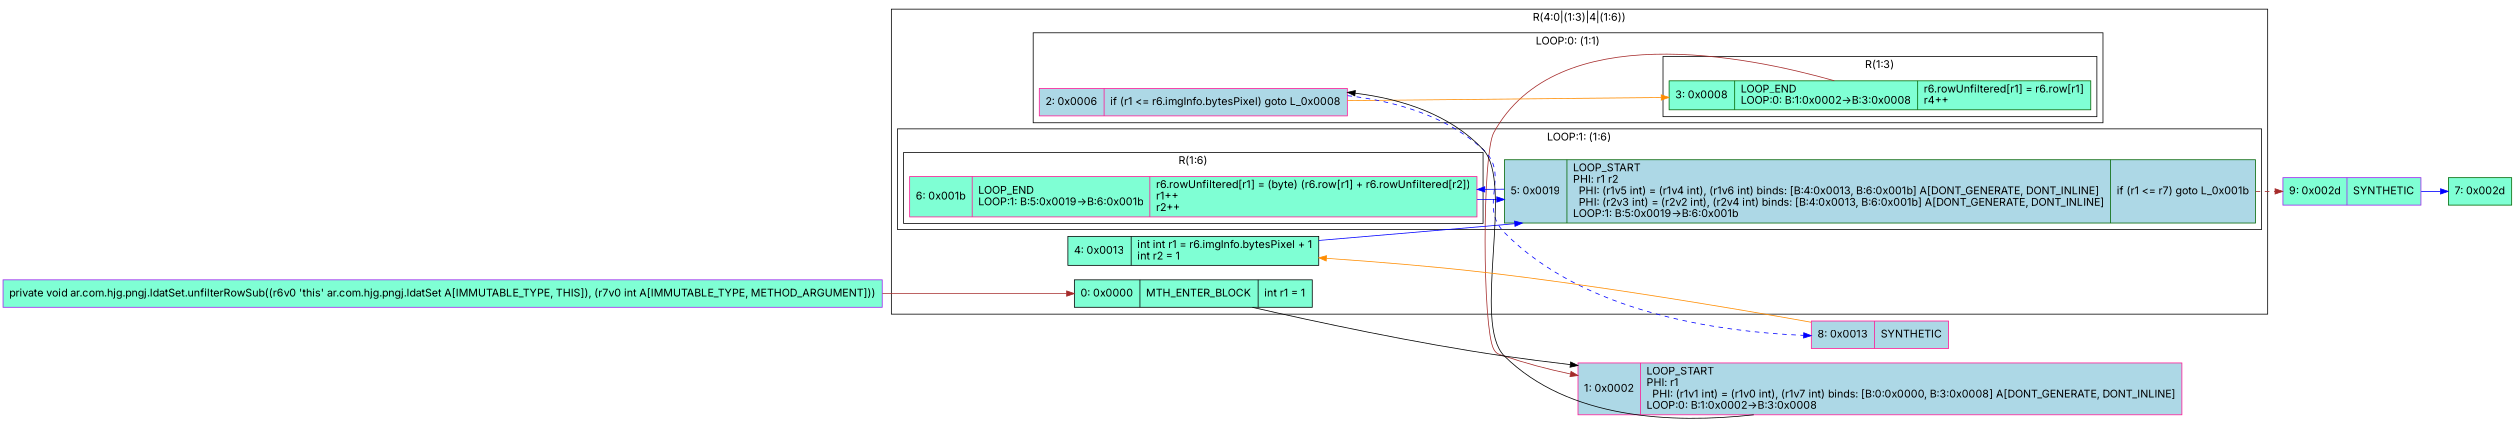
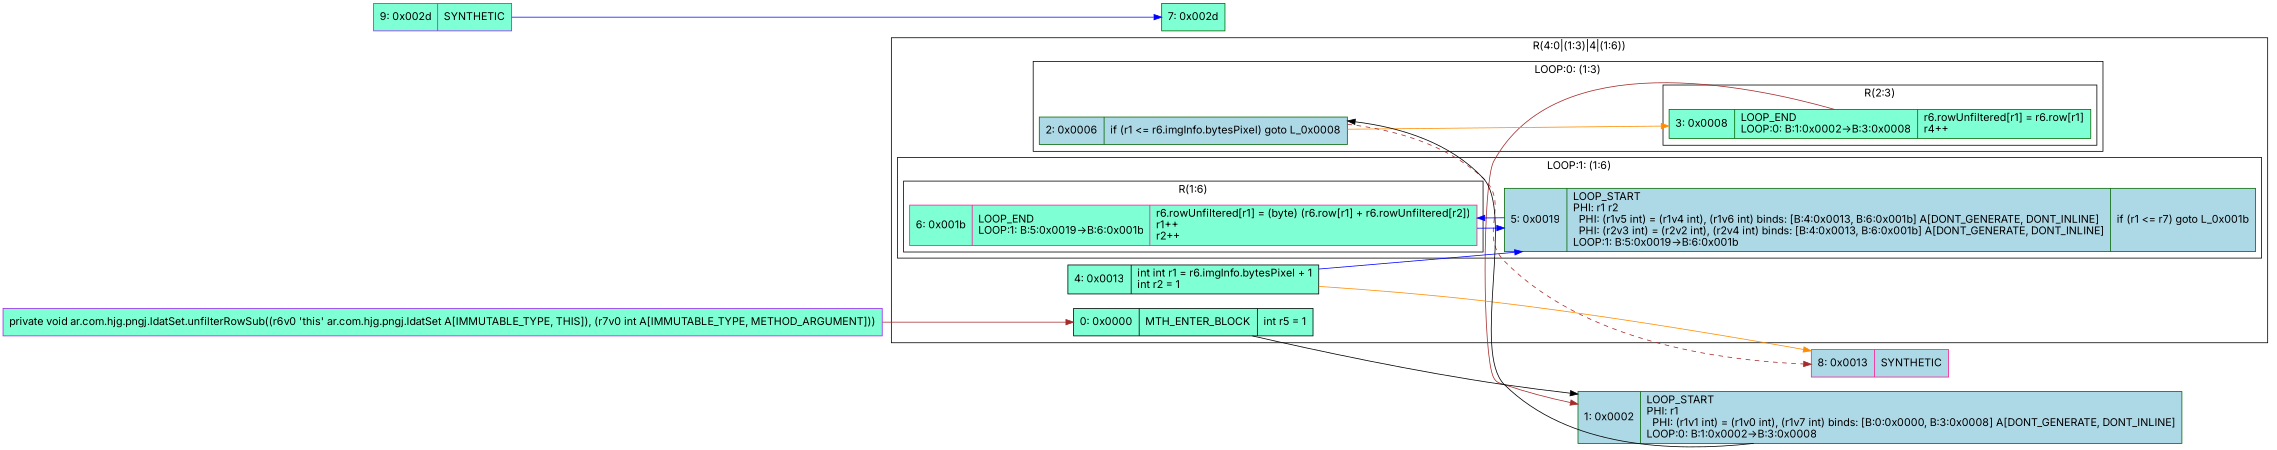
  digraph {
    fontname=Inter
    rankdir=LR
    node [color=deeppink fillcolor=aquamarine fontname=Inter shape=record style=filled]
    edge [color=brown fontname=Inter]
    n1 [color=darkgreen label="{3\:\ 0x0008|LOOP_END\lLOOP:0: B:1:0x0002\-\>B:3:0x0008\l|r6.rowUnfiltered[r1] = r6.row[r1]\lr4++\l}"]
-   n2 [fillcolor=lightblue label="{2\:\ 0x0006|if (r1 \<= r6.imgInfo.bytesPixel) goto L_0x0008\l}"]
+   n2 [color=darkgreen fillcolor=lightblue label="{2\:\ 0x0006|if (r1 \<= r6.imgInfo.bytesPixel) goto L_0x0008\l}"]
    n3 [label="{6\:\ 0x001b|LOOP_END\lLOOP:1: B:5:0x0019\-\>B:6:0x001b\l|r6.rowUnfiltered[r1] = (byte) (r6.row[r1] + r6.rowUnfiltered[r2])\lr1++\lr2++\l}"]
    n4 [color=darkgreen fillcolor=lightblue label="{5\:\ 0x0019|LOOP_START\lPHI: r1 r2 \l  PHI: (r1v5 int) = (r1v4 int), (r1v6 int) binds: [B:4:0x0013, B:6:0x001b] A[DONT_GENERATE, DONT_INLINE]\l  PHI: (r2v3 int) = (r2v2 int), (r2v4 int) binds: [B:4:0x0013, B:6:0x001b] A[DONT_GENERATE, DONT_INLINE]\lLOOP:1: B:5:0x0019\-\>B:6:0x001b\l|if (r1 \<= r7) goto L_0x001b\l}"]
-   n5 [color=black label="{0\:\ 0x0000|MTH_ENTER_BLOCK\l|int r1 = 1\l}"]
+   n5 [color=black label="{0\:\ 0x0000|MTH_ENTER_BLOCK\l|int r5 = 1\l}"]
    n6 [color=black label="{4\:\ 0x0013|int int r1 = r6.imgInfo.bytesPixel + 1\lint r2 = 1\l}"]
-   n7 [fillcolor=lightblue label="{1\:\ 0x0002|LOOP_START\lPHI: r1 \l  PHI: (r1v1 int) = (r1v0 int), (r1v7 int) binds: [B:0:0x0000, B:3:0x0008] A[DONT_GENERATE, DONT_INLINE]\lLOOP:0: B:1:0x0002\-\>B:3:0x0008\l}"]
+   n7 [color=darkgreen fillcolor=lightblue label="{1\:\ 0x0002|LOOP_START\lPHI: r1 \l  PHI: (r1v1 int) = (r1v0 int), (r1v7 int) binds: [B:0:0x0000, B:3:0x0008] A[DONT_GENERATE, DONT_INLINE]\lLOOP:0: B:1:0x0002\-\>B:3:0x0008\l}"]
    n8 [fillcolor=lightblue label="{8\:\ 0x0013|SYNTHETIC\l}"]
    n9 [color=purple label="{9\:\ 0x002d|SYNTHETIC\l}"]
    n10 [color=darkgreen label="{7\:\ 0x002d}"]
    n11 [color=purple label="{private void ar.com.hjg.pngj.IdatSet.unfilterRowSub((r6v0 'this' ar.com.hjg.pngj.IdatSet A[IMMUTABLE_TYPE, THIS]), (r7v0 int A[IMMUTABLE_TYPE, METHOD_ARGUMENT])) }"]
    subgraph cluster_1 {
      label="R(4:0|(1:3)|4|(1:6))"
      n5
      n6
      subgraph cluster_2 {
-       label="LOOP:0: (1:1)"
+       label="LOOP:0: (1:3)"
        n2
        subgraph cluster_3 {
-         label="R(1:3)"
+         label="R(2:3)"
          n1
        }
      }
      subgraph cluster_4 {
        label="LOOP:1: (1:6)"
        n4
        subgraph cluster_5 {
          label="R(1:6)"
          n3
        }
      }
    }
    n1 -> n7
    n2 -> n1 [color=darkorange]
-   n2 -> n8 [color=blue style=dashed]
+   n2 -> n8 [style=dashed]
    n3 -> n4 [color=blue]
    n4 -> n3 [color=blue]
-   n4 -> n9 [style=dashed]
    n5 -> n7 [color=black]
    n6 -> n4 [color=blue]
    n7 -> n2 [color=black]
-   n8 -> n6 [color=darkorange]
+   n6 -> n8 [color=darkorange]
    n9 -> n10 [color=blue]
    n11 -> n5
  }
